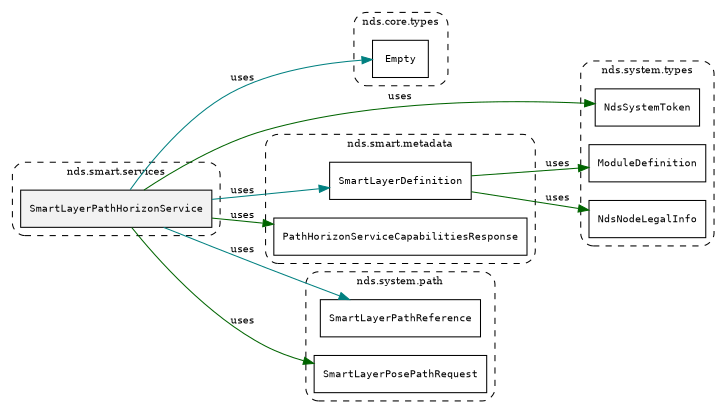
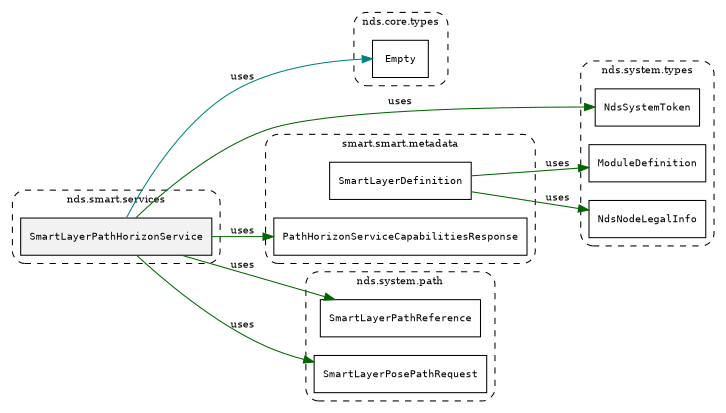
  digraph {
    fontsize=10
    rankdir=LR
    node [fontsize=10 shape=box]
    edge [color=darkgreen fontsize=10]
    n1 [fillcolor="#0000000D" label=<<font face="monospace"><table align="center" border="0" cellspacing="0" cellpadding="0"><tr><td href="../../../content/packages/nds.smart.services.html#Service-SmartLayerPathHorizonService" title="Service defined in nds.smart.services">SmartLayerPathHorizonService</td></tr></table></font>> style=filled]
    n2 [label=<<font face="monospace"><table align="center" border="0" cellspacing="0" cellpadding="0"><tr><td href="../../../content/packages/nds.core.types.html#Structure-Empty" title="Structure defined in nds.core.types">Empty</td></tr></table></font>>]
    n3 [label=<<font face="monospace"><table align="center" border="0" cellspacing="0" cellpadding="0"><tr><td href="../../../content/packages/nds.system.types.html#Structure-ModuleDefinition" title="Structure defined in nds.system.types">ModuleDefinition</td></tr></table></font>>]
    n4 [label=<<font face="monospace"><table align="center" border="0" cellspacing="0" cellpadding="0"><tr><td href="../../../content/packages/nds.system.types.html#Structure-NdsSystemToken" title="Structure defined in nds.system.types">NdsSystemToken</td></tr></table></font>>]
    n5 [label=<<font face="monospace"><table align="center" border="0" cellspacing="0" cellpadding="0"><tr><td href="../../../content/packages/nds.system.types.html#Structure-NdsNodeLegalInfo" title="Structure defined in nds.system.types">NdsNodeLegalInfo</td></tr></table></font>>]
    n6 [label=<<font face="monospace"><table align="center" border="0" cellspacing="0" cellpadding="0"><tr><td href="../../../content/packages/nds.smart.metadata.html#Structure-SmartLayerDefinition" title="Structure defined in nds.smart.metadata">SmartLayerDefinition</td></tr></table></font>>]
    n7 [label=<<font face="monospace"><table align="center" border="0" cellspacing="0" cellpadding="0"><tr><td href="../../../content/packages/nds.smart.metadata.html#Structure-PathHorizonServiceCapabilitiesResponse" title="Structure defined in nds.smart.metadata">PathHorizonServiceCapabilitiesResponse</td></tr></table></font>>]
    n8 [label=<<font face="monospace"><table align="center" border="0" cellspacing="0" cellpadding="0"><tr><td href="../../../content/packages/nds.smart.path.html#Subtype-SmartLayerPathReference" title="Subtype defined in nds.smart.path">SmartLayerPathReference</td></tr></table></font>>]
    n9 [label=<<font face="monospace"><table align="center" border="0" cellspacing="0" cellpadding="0"><tr><td href="../../../content/packages/nds.smart.path.html#Structure-SmartLayerPosePathRequest" title="Structure defined in nds.smart.path">SmartLayerPosePathRequest</td></tr></table></font>>]
    subgraph cluster_1 {
      label="nds.smart.services"
      style="dashed, rounded"
      n1
    }
    subgraph cluster_2 {
      label="nds.core.types"
      style="dashed, rounded"
      n2
    }
    subgraph cluster_3 {
      label="nds.system.types"
      style="dashed, rounded"
      n3
      n4
      n5
    }
    subgraph cluster_4 {
-     label="nds.smart.metadata"
+     label="smart.smart.metadata"
      style="dashed, rounded"
      n6
      n7
    }
    subgraph cluster_5 {
      label="nds.system.path"
      style="dashed, rounded"
      n8
      n9
    }
    n1 -> n2 [color=teal label=uses]
    n1 -> n4 [label=uses]
-   n1 -> n6 [color=teal label=uses]
    n1 -> n7 [label=uses]
-   n1 -> n8 [color=teal label=uses]
+   n1 -> n8 [label=uses]
    n1 -> n9 [label=uses]
    n6 -> n3 [label=uses]
    n6 -> n5 [label=uses]
  }
